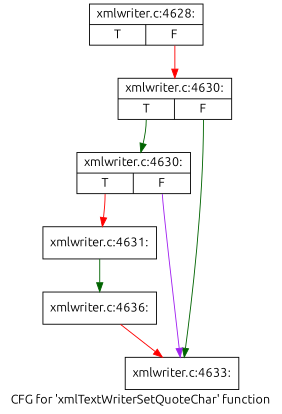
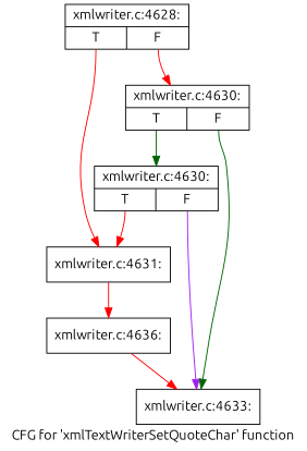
  digraph {
    fontname=Ubuntu
    label="CFG for 'xmlTextWriterSetQuoteChar' function"
    node [fontname=Ubuntu shape=record]
    edge [color=red fontname=Ubuntu tailport=s0]
    n1 [label="{xmlwriter.c:4628:|{<s0>T|<s1>F}}"]
    n2 [label="{xmlwriter.c:4631:}"]
    n3 [label="{xmlwriter.c:4630:|{<s0>T|<s1>F}}"]
    n4 [label="{xmlwriter.c:4636:}"]
    n5 [label="{xmlwriter.c:4630:|{<s0>T|<s1>F}}"]
    n6 [label="{xmlwriter.c:4633:}"]
+   n1 -> n2
    n1 -> n3 [tailport=s1]
-   n2 -> n4 [color=darkgreen]
+   n2 -> n4
    n3 -> n5 [color=darkgreen]
    n3 -> n6 [color=darkgreen tailport=s1]
    n4 -> n6
    n5 -> n2
    n5 -> n6 [color=purple tailport=s1]
  }
